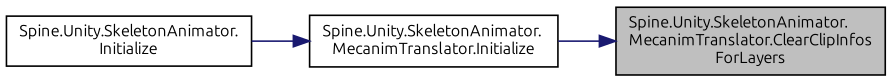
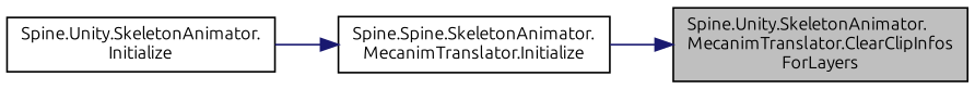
  digraph {
    rankdir=RL
    fontname=Ubuntu
    node [color=black fillcolor=white fontname=Ubuntu fontsize=10 shape=record style=filled]
    edge [color=midnightblue dir=back fontname=Ubuntu fontsize=10 labelfontname=Helvetica labelfontsize=10 style=solid]
    n1 [fillcolor=grey75 fontcolor=black height=0.2 label="Spine.Unity.SkeletonAnimator.\lMecanimTranslator.ClearClipInfos\lForLayers" width=0.4]
-   n2 [height=0.2 label="Spine.Unity.SkeletonAnimator.\lMecanimTranslator.Initialize" width=0.4]
+   n2 [height=0.2 label="Spine.Spine.SkeletonAnimator.\lMecanimTranslator.Initialize" width=0.4]
    n3 [height=0.2 label="Spine.Unity.SkeletonAnimator.\lInitialize" width=0.4]
    n1 -> n2
    n2 -> n3
  }
